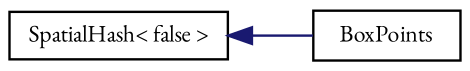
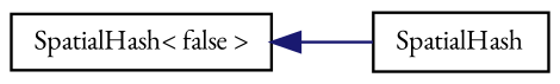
  digraph {
    rankdir=LR
    fontname="EB Garamond"
    node [color=black fillcolor=white fontname="EB Garamond" fontsize=10 shape=record style=filled]
    n1 [height=0.2 label="SpatialHash\< false \>" width=0.4]
-   n2 [height=0.2 label=BoxPoints width=0.4]
+   n2 [height=0.2 label=SpatialHash width=0.4]
    n1 -> n2 [color=midnightblue dir=back fontname="EB Garamond" fontsize=10 labelfontname=Helvetica labelfontsize=10 style=solid]
  }
